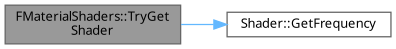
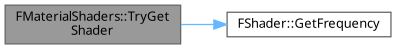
  digraph {
    rankdir=LR
    fontname="Noto Sans"
    node [fontname="Noto Sans" fontsize=10 shape=box style=filled]
    n1 [color=gray40 fillcolor=grey60 fontcolor=black height=0.2 label="FMaterialShaders::TryGet\lShader" width=0.4]
-   n2 [color=grey40 fillcolor=white height=0.2 label="Shader::GetFrequency" width=0.4]
+   n2 [color=grey40 fillcolor=white height=0.2 label="FShader::GetFrequency" width=0.4]
    n1 -> n2 [color=steelblue1 fontname="Noto Sans" fontsize=10 labelfontname=Helvetica labelfontsize=10 style=solid]
  }
